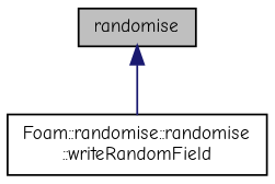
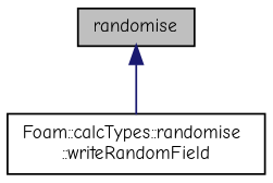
  digraph {
    rankdir=TB
    fontname="Comic Neue"
    node [color=black fontname="Comic Neue" fontsize=10 shape=record]
    n1 [fillcolor=grey75 fontcolor=black height=0.2 label=randomise style=filled width=0.4]
-   n2 [height=0.2 label="Foam::randomise::randomise\l::writeRandomField" width=0.4]
+   n2 [height=0.2 label="Foam::calcTypes::randomise\l::writeRandomField" width=0.4]
    n1 -> n2 [color=midnightblue dir=back fontname="Comic Neue" fontsize=10 labelfontname=FreeSans labelfontsize=10 style=solid]
  }
